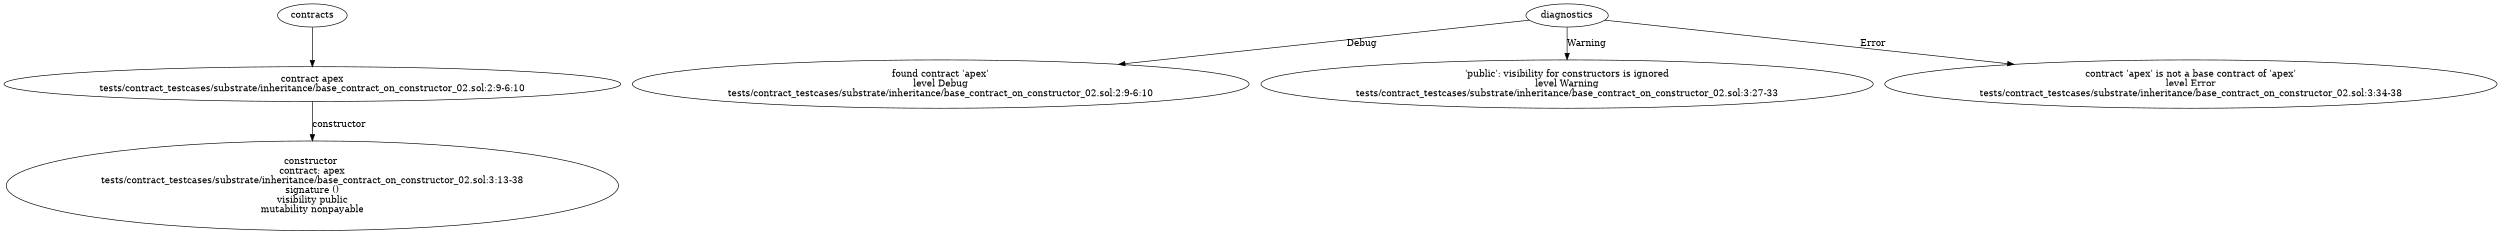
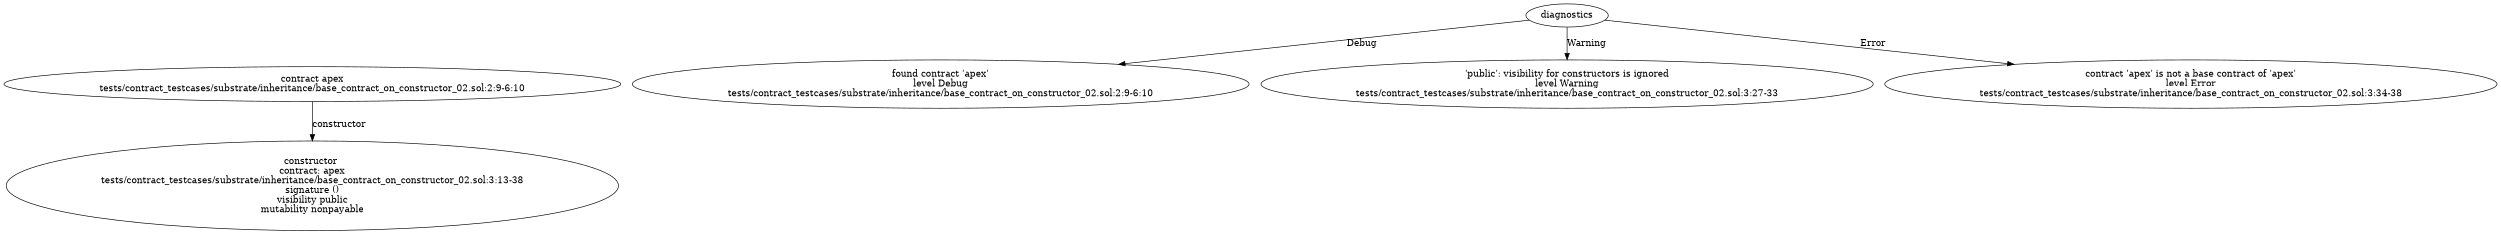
  strict digraph {
    n1 [label="contract apex\ntests/contract_testcases/substrate/inheritance/base_contract_on_constructor_02.sol:2:9-6:10"]
    n2 [label="constructor \ncontract: apex\ntests/contract_testcases/substrate/inheritance/base_contract_on_constructor_02.sol:3:13-38\nsignature ()\nvisibility public\nmutability nonpayable"]
    n3 [label="found contract 'apex'\nlevel Debug\ntests/contract_testcases/substrate/inheritance/base_contract_on_constructor_02.sol:2:9-6:10"]
    n4 [label="'public': visibility for constructors is ignored\nlevel Warning\ntests/contract_testcases/substrate/inheritance/base_contract_on_constructor_02.sol:3:27-33"]
    n5 [label="contract 'apex' is not a base contract of 'apex'\nlevel Error\ntests/contract_testcases/substrate/inheritance/base_contract_on_constructor_02.sol:3:34-38"]
-   contracts
    diagnostics
    n1 -> n2 [label=constructor]
-   contracts -> n1
    diagnostics -> n3 [label=Debug]
    diagnostics -> n4 [label=Warning]
    diagnostics -> n5 [label=Error]
  }
